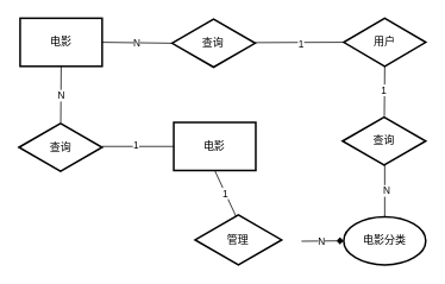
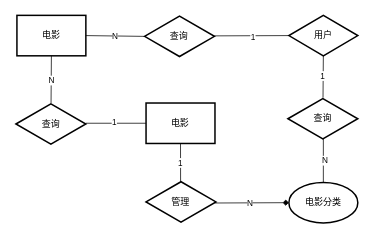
  <mxCell id="0" value="" />
  <mxCell id="1" parent="0" />
  <mxCell id="2" value="电影" style="whiteSpace=wrap;strokeWidth=2;fontFamily=宋体;" vertex="1" parent="1"><mxGeometry x="22" y="20" width="92" height="54" as="geometry" /></mxCell>
  <mxCell id="3" value="电影分类" style="ellipse;whiteSpace=wrap;strokeWidth=2;fontFamily=宋体;" vertex="1" parent="1"><mxGeometry x="385" y="243" width="92" height="54" as="geometry" /></mxCell>
  <mxCell id="4" value="电影" style="whiteSpace=wrap;strokeWidth=2;fontFamily=宋体;" vertex="1" parent="1"><mxGeometry x="194.34" y="137" width="92" height="54" as="geometry" /></mxCell>
  <mxCell id="5" value="查询" style="html=1;whiteSpace=wrap;aspect=fixed;shape=isoRectangle;strokeWidth=2;fontFamily=宋体;" vertex="1" parent="1"><mxGeometry x="192.33" y="20" width="93.34" height="56" as="geometry" /></mxCell>
  <mxCell id="6" value="用户" style="rhombus;whiteSpace=wrap;strokeWidth=2;fontFamily=宋体;" vertex="1" parent="1"><mxGeometry x="385" y="20" width="92" height="54" as="geometry" /></mxCell>
  <mxCell id="7" value="查询" style="html=1;whiteSpace=wrap;aspect=fixed;shape=isoRectangle;strokeWidth=2;fontFamily=宋体;" vertex="1" parent="1"><mxGeometry x="383.66" y="130" width="93.34" height="56" as="geometry" /></mxCell>
  <mxCell id="8" value="" style="endArrow=none;html=1;rounded=0;exitX=1;exitY=0.5;exitDx=0;exitDy=0;entryX=-0.001;entryY=0.501;entryDx=0;entryDy=0;entryPerimeter=0;" edge="1" parent="1" source="2" target="5"><mxGeometry width="50" height="50" relative="1" as="geometry"><mxPoint x="122" y="72" as="sourcePoint" /><mxPoint x="172" y="22" as="targetPoint" /></mxGeometry></mxCell>
  <mxCell id="9" value="N" style="edgeLabel;html=1;align=center;verticalAlign=middle;resizable=0;points=[];" vertex="1" connectable="0" parent="8"><mxGeometry x="-0.009" relative="1" as="geometry"><mxPoint as="offset" /></mxGeometry></mxCell>
  <mxCell id="10" value="" style="endArrow=none;html=1;rounded=0;exitX=1;exitY=0.489;exitDx=0;exitDy=0;exitPerimeter=0;entryX=0;entryY=0.5;entryDx=0;entryDy=0;" edge="1" parent="1" source="5" target="6"><mxGeometry width="50" height="50" relative="1" as="geometry"><mxPoint x="352" y="140" as="sourcePoint" /><mxPoint x="402" y="90" as="targetPoint" /></mxGeometry></mxCell>
  <mxCell id="11" value="1" style="edgeLabel;html=1;align=center;verticalAlign=middle;resizable=0;points=[];" vertex="1" connectable="0" parent="10"><mxGeometry x="0.029" y="-1" relative="1" as="geometry"><mxPoint as="offset" /></mxGeometry></mxCell>
  <mxCell id="12" value="查询" style="html=1;whiteSpace=wrap;aspect=fixed;shape=isoRectangle;strokeWidth=2;fontFamily=宋体;" vertex="1" parent="1"><mxGeometry x="20.66" y="137" width="93.34" height="56" as="geometry" /></mxCell>
  <mxCell id="13" value="" style="endArrow=none;html=1;rounded=0;exitX=1;exitY=0.482;exitDx=0;exitDy=0;exitPerimeter=0;entryX=0;entryY=0.5;entryDx=0;entryDy=0;" edge="1" parent="1" source="12" target="4"><mxGeometry width="50" height="50" relative="1" as="geometry"><mxPoint x="353" y="140" as="sourcePoint" /><mxPoint x="403" y="90" as="targetPoint" /></mxGeometry></mxCell>
  <mxCell id="14" value="1" style="edgeLabel;html=1;align=center;verticalAlign=middle;resizable=0;points=[];" vertex="1" connectable="0" parent="13"><mxGeometry x="-0.079" y="1" relative="1" as="geometry"><mxPoint as="offset" /></mxGeometry></mxCell>
  <mxCell id="15" value="" style="endArrow=none;html=1;rounded=0;exitX=0.5;exitY=1;exitDx=0;exitDy=0;entryX=0.494;entryY=0.096;entryDx=0;entryDy=0;entryPerimeter=0;" edge="1" parent="1" source="4" target="17"><mxGeometry width="50" height="50" relative="1" as="geometry"><mxPoint x="353" y="140" as="sourcePoint" /><mxPoint x="240" y="221" as="targetPoint" /></mxGeometry></mxCell>
  <mxCell id="16" value="1" style="edgeLabel;html=1;align=center;verticalAlign=middle;resizable=0;points=[];" vertex="1" connectable="0" parent="15"><mxGeometry x="-0.081" y="-1" relative="1" as="geometry"><mxPoint as="offset" /></mxGeometry></mxCell>
- <mxCell id="17" value="管理" style="html=1;whiteSpace=wrap;aspect=fixed;shape=isoRectangle;strokeWidth=2;fontFamily=宋体;" vertex="1" parent="1"><mxGeometry x="194.34" y="241" width="145" height="56" as="geometry" /></mxCell>
+ <mxCell id="17" value="管理" style="html=1;whiteSpace=wrap;aspect=fixed;shape=isoRectangle;strokeWidth=2;fontFamily=宋体;" vertex="1" parent="1"><mxGeometry x="194.34" y="241" width="93.34" height="56" as="geometry" /></mxCell>
  <mxCell id="18" value="" style="endArrow=diamond;html=1;rounded=0;exitX=0.988;exitY=0.526;exitDx=0;exitDy=0;exitPerimeter=0;entryX=0;entryY=0.5;entryDx=0;entryDy=0;" edge="1" parent="1" source="17" target="3"><mxGeometry width="50" height="50" relative="1" as="geometry"><mxPoint x="353" y="140" as="sourcePoint" /><mxPoint x="403" y="90" as="targetPoint" /><Array as="points" /></mxGeometry></mxCell>
  <mxCell id="19" value="N" style="edgeLabel;html=1;align=center;verticalAlign=middle;resizable=0;points=[];" vertex="1" connectable="0" parent="18"><mxGeometry x="-0.065" relative="1" as="geometry"><mxPoint as="offset" /></mxGeometry></mxCell>
  <mxCell id="20" value="" style="endArrow=none;html=1;rounded=0;entryX=0.5;entryY=1;entryDx=0;entryDy=0;" edge="1" parent="1" source="7" target="6"><mxGeometry width="50" height="50" relative="1" as="geometry"><mxPoint x="353" y="140" as="sourcePoint" /><mxPoint x="403" y="90" as="targetPoint" /></mxGeometry></mxCell>
  <mxCell id="21" value="1" style="edgeLabel;html=1;align=center;verticalAlign=middle;resizable=0;points=[];" vertex="1" connectable="0" parent="20"><mxGeometry x="0.027" y="1" relative="1" as="geometry"><mxPoint as="offset" /></mxGeometry></mxCell>
  <mxCell id="22" value="" style="endArrow=none;html=1;rounded=0;exitX=0.5;exitY=0;exitDx=0;exitDy=0;" edge="1" parent="1" source="3"><mxGeometry width="50" height="50" relative="1" as="geometry"><mxPoint x="353" y="220" as="sourcePoint" /><mxPoint x="431" y="185" as="targetPoint" /><Array as="points" /></mxGeometry></mxCell>
  <mxCell id="23" value="N" style="edgeLabel;html=1;align=center;verticalAlign=middle;resizable=0;points=[];" vertex="1" connectable="0" parent="22"><mxGeometry x="0.02" y="-1" relative="1" as="geometry"><mxPoint as="offset" /></mxGeometry></mxCell>
  <mxCell id="24" value="" style="endArrow=none;html=1;rounded=0;entryX=0.5;entryY=1;entryDx=0;entryDy=0;" edge="1" parent="1" source="12" target="2"><mxGeometry width="50" height="50" relative="1" as="geometry"><mxPoint x="353" y="220" as="sourcePoint" /><mxPoint x="403" y="170" as="targetPoint" /><Array as="points" /></mxGeometry></mxCell>
  <mxCell id="25" value="N" style="edgeLabel;html=1;align=center;verticalAlign=middle;resizable=0;points=[];" vertex="1" connectable="0" parent="24"><mxGeometry x="-0.017" relative="1" as="geometry"><mxPoint as="offset" /></mxGeometry></mxCell>
